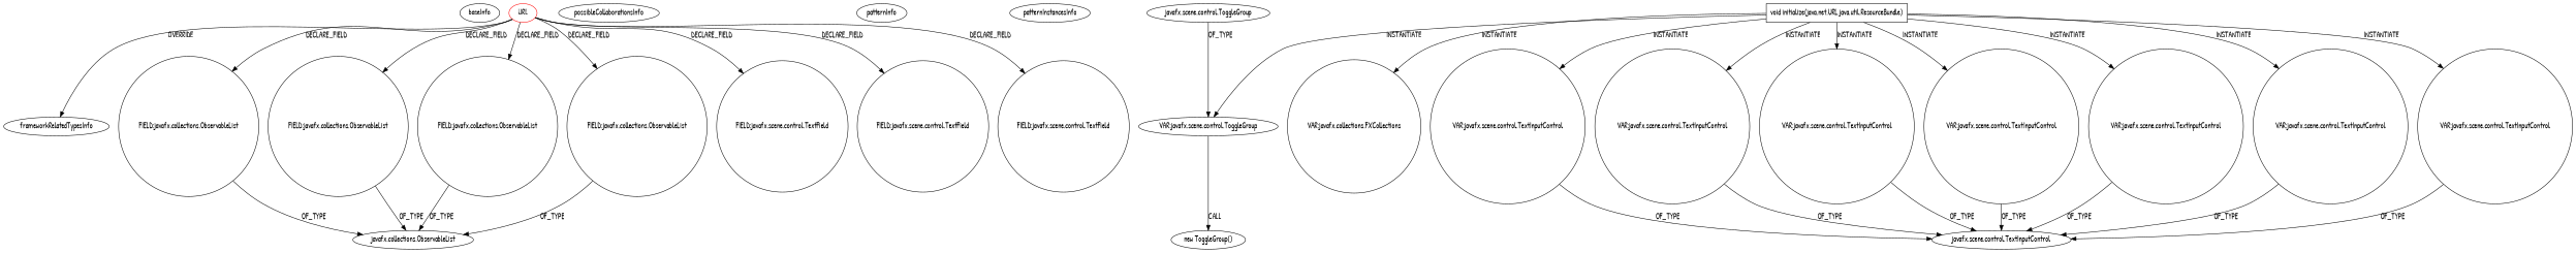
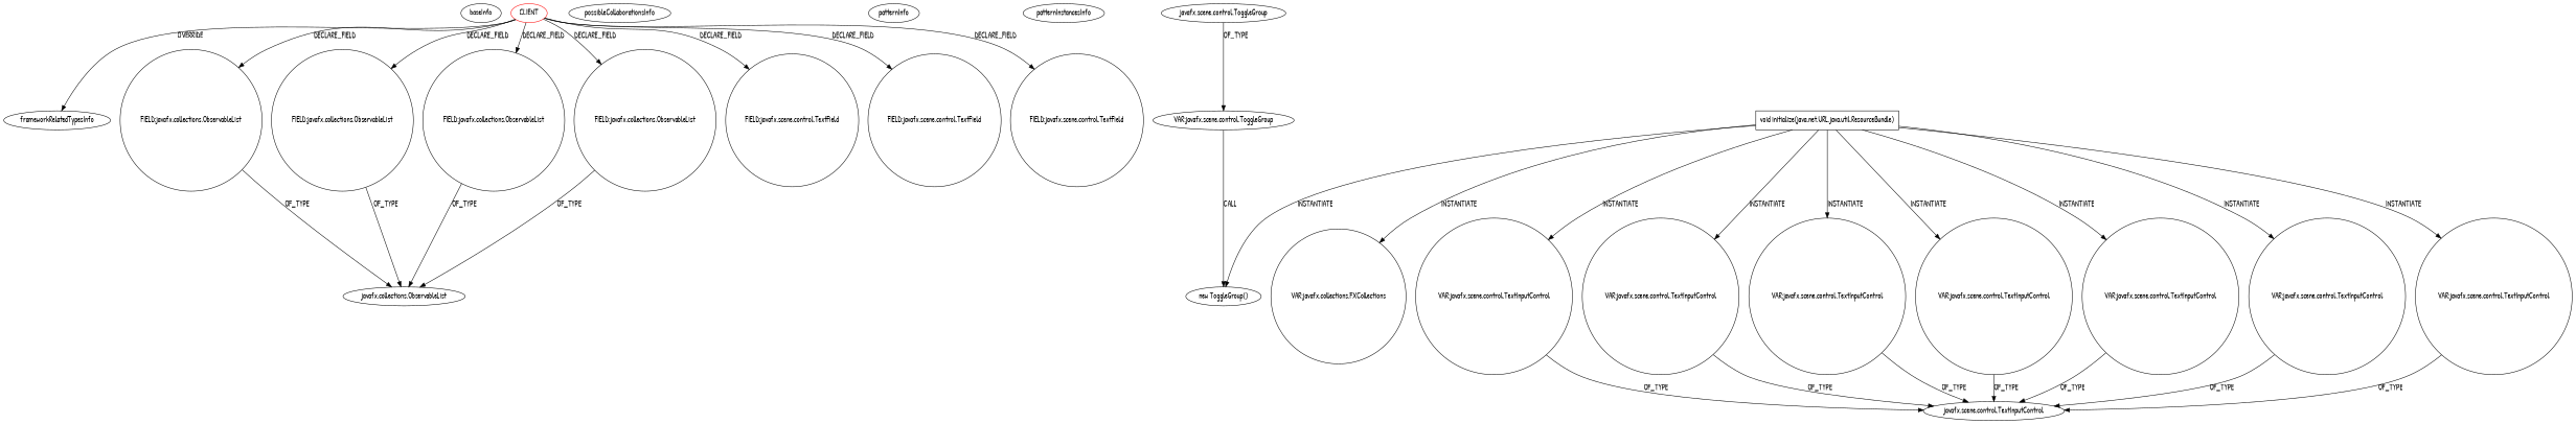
  digraph {
    fontname="Patrick Hand"
    node [fontname="Patrick Hand" isFrameworkType=false vertexType=VARIABLE_EXPRESION shape=circle]
    edge [fontname="Patrick Hand"]
    baseInfo [category=pattern graphId=2536 isAnonymous=false possibleRelation=false isFrameworkType="" vertexType="" shape=""]
    frameworkRelatedTypesInfo [isFrameworkType="" vertexType="" shape=""]
    possibleCollaborationsInfo [isFrameworkType="" vertexType="" shape=""]
    patternInfo [frequency=2.0 patternRootClient=0 isFrameworkType="" vertexType="" shape=""]
    patternInstancesInfo [0="bianconejo-CEFX~/bianconejo-CEFX/CEFX-master/src/cefx/CECommandeController.java~CECommandeController~2084" 1="killjoy64-Scouting~/killjoy64-Scouting/Scouting-master/Robotics Scouting Client/src/org/petoskeypaladins/scouting/client/Controller.java~Controller~3456" isFrameworkType="" vertexType="" shape=""]
    n6 [label="new ToggleGroup()" vertexType=CONSTRUCTOR_CALL shape=""]
    n7 [label="VAR:javafx.scene.control.ToggleGroup" shape=ellipse]
    n8 [label="javafx.scene.control.ToggleGroup" vertexType=FRAMEWORK_CLASS_TYPE shape=""]
    n9 [label="void initialize(java.net.URL,java.util.ResourceBundle)" shape=box vertexType=OVERRIDING_METHOD_DECLARATION]
    n10 [label="VAR:javafx.collections.FXCollections"]
    n11 [label="VAR:javafx.scene.control.TextInputControl"]
    n12 [label="VAR:javafx.scene.control.TextInputControl"]
    n13 [label="VAR:javafx.scene.control.TextInputControl"]
    n14 [label="VAR:javafx.scene.control.TextInputControl"]
    n15 [label="VAR:javafx.scene.control.TextInputControl"]
    n16 [label="VAR:javafx.scene.control.TextInputControl"]
    n17 [label="VAR:javafx.scene.control.TextInputControl"]
    n18 [label="javafx.scene.control.TextInputControl" vertexType=FRAMEWORK_CLASS_TYPE shape=""]
-   n19 [color=red label=URL vertexType=ROOT_CLIENT_CLASS_DECLARATION shape=""]
+   n19 [color=red label=CLIENT vertexType=ROOT_CLIENT_CLASS_DECLARATION shape=""]
    n20 [label="FIELD:javafx.collections.ObservableList" vertexType=FIELD_DECLARATION]
    n21 [label="FIELD:javafx.collections.ObservableList" vertexType=FIELD_DECLARATION]
    n22 [label="FIELD:javafx.collections.ObservableList" vertexType=FIELD_DECLARATION]
    n23 [label="FIELD:javafx.collections.ObservableList" vertexType=FIELD_DECLARATION]
    n24 [label="FIELD:javafx.scene.control.TextField" vertexType=FIELD_DECLARATION]
    n25 [label="FIELD:javafx.scene.control.TextField" vertexType=FIELD_DECLARATION]
    n26 [label="FIELD:javafx.scene.control.TextField" vertexType=FIELD_DECLARATION]
    n27 [label="javafx.collections.ObservableList" vertexType=FRAMEWORK_INTERFACE_TYPE shape=""]
    n7 -> n6 [label=CALL]
    n8 -> n7 [label=OF_TYPE]
-   n9 -> n7 [label=INSTANTIATE]
+   n9 -> n6 [label=INSTANTIATE]
    n9 -> n10 [label=INSTANTIATE]
    n9 -> n11 [label=INSTANTIATE]
    n9 -> n12 [label=INSTANTIATE]
    n9 -> n13 [label=INSTANTIATE]
    n9 -> n14 [label=INSTANTIATE]
    n9 -> n15 [label=INSTANTIATE]
    n9 -> n16 [label=INSTANTIATE]
    n9 -> n17 [label=INSTANTIATE]
    n11 -> n18 [label=OF_TYPE]
    n12 -> n18 [label=OF_TYPE]
    n13 -> n18 [label=OF_TYPE]
    n14 -> n18 [label=OF_TYPE]
    n15 -> n18 [label=OF_TYPE]
    n16 -> n18 [label=OF_TYPE]
    n17 -> n18 [label=OF_TYPE]
    n19 -> frameworkRelatedTypesInfo [label=OVERRIDE]
    n19 -> n20 [label=DECLARE_FIELD]
    n19 -> n21 [label=DECLARE_FIELD]
    n19 -> n22 [label=DECLARE_FIELD]
    n19 -> n23 [label=DECLARE_FIELD]
    n19 -> n24 [label=DECLARE_FIELD]
    n19 -> n25 [label=DECLARE_FIELD]
    n19 -> n26 [label=DECLARE_FIELD]
    n20 -> n27 [label=OF_TYPE]
    n21 -> n27 [label=OF_TYPE]
    n22 -> n27 [label=OF_TYPE]
    n23 -> n27 [label=OF_TYPE]
  }
